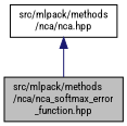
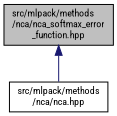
  digraph {
    fontname="Roboto Condensed"
    node [color=black fontname="Roboto Condensed" fontsize=10 shape=record style=filled]
    n1 [fillcolor=grey75 fontcolor=black height=0.2 label="src/mlpack/methods\l/nca/nca_softmax_error\l_function.hpp" width=0.4]
    n2 [fillcolor=white height=0.2 label="src/mlpack/methods\l/nca/nca.hpp" width=0.4]
-   n2 -> n1 [color=midnightblue dir=back fontname="Roboto Condensed" fontsize=10 labelfontname=Helvetica labelfontsize=10 style=solid]
+   n1 -> n2 [color=midnightblue dir=back fontname="Roboto Condensed" fontsize=10 labelfontname=Helvetica labelfontsize=10 style=solid]
  }
